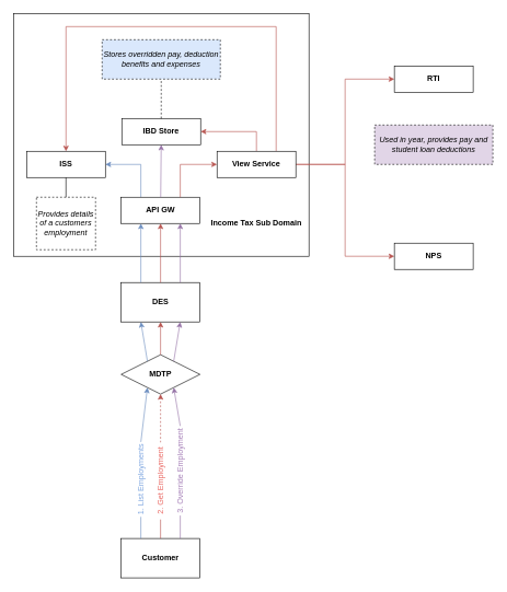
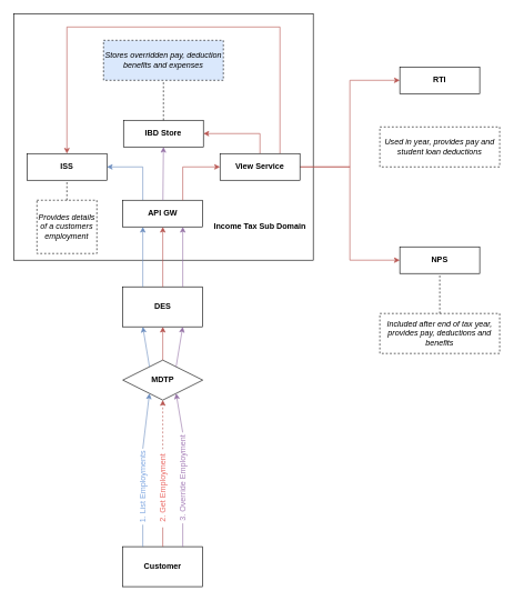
  <mxCell id="0" />
  <mxCell id="1" parent="0" />
  <mxCell id="2" value="DES" style="rounded=0;whiteSpace=wrap;html=1;fontStyle=1" parent="1" vertex="1"><mxGeometry x="184" y="430" width="120" height="60" as="geometry" /></mxCell>
  <mxCell id="3" value="MDTP" style="rhombus;whiteSpace=wrap;html=1;fontStyle=1;" parent="1" vertex="1"><mxGeometry x="184" y="540" width="120" height="60" as="geometry" /></mxCell>
  <mxCell id="4" value="Customer" style="rounded=0;whiteSpace=wrap;html=1;fontStyle=1" parent="1" vertex="1"><mxGeometry x="184" y="820" width="120" height="60" as="geometry" /></mxCell>
  <mxCell id="5" value="" style="rounded=0;whiteSpace=wrap;html=1;" parent="1" vertex="1"><mxGeometry x="20" y="20" width="450" height="370" as="geometry" /></mxCell>
  <mxCell id="6" value="" style="rounded=0;orthogonalLoop=1;jettySize=auto;html=1;entryX=1;entryY=0.5;entryDx=0;entryDy=0;fontColor=#7EA6E0;exitX=0.25;exitY=0;exitDx=0;exitDy=0;fillColor=#dae8fc;strokeColor=#6c8ebf;edgeStyle=orthogonalEdgeStyle;" parent="1" source="7" target="8" edge="1"><mxGeometry x="-0.304" y="-3" relative="1" as="geometry"><mxPoint as="offset" /></mxGeometry></mxCell>
  <mxCell id="7" value="API GW" style="rounded=0;whiteSpace=wrap;html=1;fontStyle=1" parent="1" vertex="1"><mxGeometry x="184" y="300" width="120" height="40" as="geometry" /></mxCell>
  <mxCell id="8" value="ISS" style="rounded=0;whiteSpace=wrap;html=1;fontStyle=1" parent="1" vertex="1"><mxGeometry x="40" y="230" width="120" height="40" as="geometry" /></mxCell>
  <mxCell id="9" value="IBD Store" style="rounded=0;whiteSpace=wrap;html=1;fontStyle=1" parent="1" vertex="1"><mxGeometry x="185" y="180" width="120" height="40" as="geometry" /></mxCell>
  <mxCell id="10" style="edgeStyle=orthogonalEdgeStyle;rounded=0;orthogonalLoop=1;jettySize=auto;html=1;entryX=0;entryY=0.5;entryDx=0;entryDy=0;fontColor=#7EA6E0;fillColor=#f8cecc;strokeColor=#b85450;" parent="1" source="14" target="17" edge="1"><mxGeometry relative="1" as="geometry" /></mxCell>
  <mxCell id="11" style="edgeStyle=orthogonalEdgeStyle;rounded=0;orthogonalLoop=1;jettySize=auto;html=1;entryX=0;entryY=0.5;entryDx=0;entryDy=0;fontColor=#7EA6E0;fillColor=#f8cecc;strokeColor=#b85450;" parent="1" source="14" target="18" edge="1"><mxGeometry relative="1" as="geometry" /></mxCell>
  <mxCell id="12" style="edgeStyle=orthogonalEdgeStyle;rounded=0;orthogonalLoop=1;jettySize=auto;html=1;entryX=0.5;entryY=0;entryDx=0;entryDy=0;fontColor=#000000;fillColor=#f8cecc;strokeColor=#b85450;jumpStyle=arc;exitX=0.75;exitY=0;exitDx=0;exitDy=0;" parent="1" source="14" target="8" edge="1"><mxGeometry relative="1" as="geometry"><Array as="points"><mxPoint x="420" y="40" /><mxPoint x="100" y="40" /></Array></mxGeometry></mxCell>
  <mxCell id="13" style="edgeStyle=orthogonalEdgeStyle;rounded=0;jumpStyle=arc;orthogonalLoop=1;jettySize=auto;html=1;entryX=1;entryY=0.5;entryDx=0;entryDy=0;fontColor=#000000;exitX=0.5;exitY=0;exitDx=0;exitDy=0;fillColor=#f8cecc;strokeColor=#b85450;" parent="1" source="14" target="9" edge="1"><mxGeometry relative="1" as="geometry" /></mxCell>
  <mxCell id="14" value="View Service" style="rounded=0;whiteSpace=wrap;html=1;fontStyle=1" parent="1" vertex="1"><mxGeometry x="330" y="230" width="120" height="40" as="geometry" /></mxCell>
  <mxCell id="15" value="" style="endArrow=classic;html=1;entryX=0.25;entryY=1;entryDx=0;entryDy=0;exitX=0.25;exitY=0;exitDx=0;exitDy=0;fillColor=#dae8fc;strokeColor=#6c8ebf;fontColor=#7EA6E0;" parent="1" source="2" target="7" edge="1"><mxGeometry x="-0.091" y="4" width="50" height="50" relative="1" as="geometry"><mxPoint x="40" y="490" as="sourcePoint" /><mxPoint x="90" y="440" as="targetPoint" /><mxPoint as="offset" /></mxGeometry></mxCell>
  <mxCell id="16" style="edgeStyle=none;rounded=0;orthogonalLoop=1;jettySize=auto;html=1;exitX=0.5;exitY=1;exitDx=0;exitDy=0;fontColor=#7EA6E0;" parent="1" source="8" target="8" edge="1"><mxGeometry relative="1" as="geometry" /></mxCell>
  <mxCell id="17" value="RTI" style="rounded=0;whiteSpace=wrap;html=1;fontStyle=1" parent="1" vertex="1"><mxGeometry x="600" y="100" width="120" height="40" as="geometry" /></mxCell>
  <mxCell id="18" value="NPS" style="rounded=0;whiteSpace=wrap;html=1;fontStyle=1" parent="1" vertex="1"><mxGeometry x="600" y="370" width="120" height="40" as="geometry" /></mxCell>
  <mxCell id="19" value="" style="endArrow=classic;html=1;fontColor=#7EA6E0;exitX=0.5;exitY=0;exitDx=0;exitDy=0;entryX=0.5;entryY=1;entryDx=0;entryDy=0;fillColor=#f8cecc;strokeColor=#b85450;" parent="1" source="2" target="7" edge="1"><mxGeometry width="50" height="50" relative="1" as="geometry"><mxPoint x="290" y="450" as="sourcePoint" /><mxPoint x="340" y="400" as="targetPoint" /></mxGeometry></mxCell>
  <mxCell id="20" value="" style="endArrow=classic;html=1;fontColor=#EA6B66;exitX=0.75;exitY=0;exitDx=0;exitDy=0;entryX=0;entryY=0.5;entryDx=0;entryDy=0;fillColor=#f8cecc;strokeColor=#b85450;edgeStyle=orthogonalEdgeStyle;rounded=0;" parent="1" source="7" target="14" edge="1"><mxGeometry width="50" height="50" relative="1" as="geometry"><mxPoint x="280" y="460" as="sourcePoint" /><mxPoint x="330" y="410" as="targetPoint" /></mxGeometry></mxCell>
  <mxCell id="21" value="" style="endArrow=classic;html=1;fontColor=#EA6B66;exitX=0.75;exitY=0;exitDx=0;exitDy=0;entryX=0.75;entryY=1;entryDx=0;entryDy=0;fillColor=#e1d5e7;strokeColor=#9673a6;" parent="1" source="2" target="7" edge="1"><mxGeometry width="50" height="50" relative="1" as="geometry"><mxPoint x="330" y="440" as="sourcePoint" /><mxPoint x="380" y="390" as="targetPoint" /></mxGeometry></mxCell>
  <mxCell id="22" value="" style="endArrow=classic;html=1;fontColor=#A680B8;entryX=0.5;entryY=1;entryDx=0;entryDy=0;fillColor=#e1d5e7;strokeColor=#9673a6;" parent="1" source="7" target="9" edge="1"><mxGeometry width="50" height="50" relative="1" as="geometry"><mxPoint x="340" y="470" as="sourcePoint" /><mxPoint x="390" y="420" as="targetPoint" /></mxGeometry></mxCell>
  <mxCell id="23" value="Income Tax Sub Domain" style="text;html=1;strokeColor=none;fillColor=none;align=center;verticalAlign=middle;whiteSpace=wrap;rounded=0;fontColor=#000000;fontStyle=1" parent="1" vertex="1"><mxGeometry x="315" y="330" width="150" height="20" as="geometry" /></mxCell>
- <mxCell id="26" value="&lt;i&gt;Used in year, provides pay and student loan deductions&lt;/i&gt;" style="rounded=0;whiteSpace=wrap;html=1;fontColor=#000000;dashed=1;fillColor=#e1d5e7;" parent="1" vertex="1"><mxGeometry x="570" y="190" width="180" height="60" as="geometry" /></mxCell>
+ <mxCell id="24" value="&lt;i&gt;Included after end of tax year,&lt;br&gt;provides pay, deductions and benefits&lt;/i&gt;" style="rounded=0;whiteSpace=wrap;html=1;fontColor=#000000;dashed=1;" parent="1" vertex="1"><mxGeometry x="570" y="470" width="180" height="60" as="geometry" /></mxCell>
+ <mxCell id="25" value="" style="endArrow=none;dashed=1;html=1;fontColor=#000000;entryX=0.5;entryY=1;entryDx=0;entryDy=0;exitX=0.5;exitY=0;exitDx=0;exitDy=0;" parent="1" source="24" target="18" edge="1"><mxGeometry width="50" height="50" relative="1" as="geometry"><mxPoint x="610" y="620" as="sourcePoint" /><mxPoint x="660" y="570" as="targetPoint" /></mxGeometry></mxCell>
+ <mxCell id="26" value="&lt;i&gt;Used in year, provides pay and student loan deductions&lt;/i&gt;" style="rounded=0;whiteSpace=wrap;html=1;fontColor=#000000;dashed=1;" parent="1" vertex="1"><mxGeometry x="570" y="190" width="180" height="60" as="geometry" /></mxCell>
  <mxCell id="27" value="&lt;i&gt;Provides details of a customers employment&lt;/i&gt;" style="rounded=0;whiteSpace=wrap;html=1;fontColor=#000000;dashed=1;" parent="1" vertex="1"><mxGeometry x="55" y="300" width="90" height="80" as="geometry" /></mxCell>
- <mxCell id="28" value="" style="endArrow=none;dashed=0;html=1;fontColor=#000000;entryX=0.5;entryY=1;entryDx=0;entryDy=0;exitX=0.5;exitY=0;exitDx=0;exitDy=0;" parent="1" source="27" target="8" edge="1"><mxGeometry width="50" height="50" relative="1" as="geometry"><mxPoint x="-40" y="340" as="sourcePoint" /><mxPoint x="10" y="290" as="targetPoint" /></mxGeometry></mxCell>
+ <mxCell id="28" value="" style="endArrow=none;dashed=1;html=1;fontColor=#000000;entryX=0.5;entryY=1;entryDx=0;entryDy=0;exitX=0.5;exitY=0;exitDx=0;exitDy=0;" parent="1" source="27" target="8" edge="1"><mxGeometry width="50" height="50" relative="1" as="geometry"><mxPoint x="-40" y="340" as="sourcePoint" /><mxPoint x="10" y="290" as="targetPoint" /></mxGeometry></mxCell>
  <mxCell id="29" value="&lt;i&gt;Stores overridden pay, deduction benefits and expenses&lt;/i&gt;" style="rounded=0;whiteSpace=wrap;html=1;fontColor=#000000;dashed=1;fillColor=#dae8fc;" parent="1" vertex="1"><mxGeometry x="155" y="60" width="180" height="60" as="geometry" /></mxCell>
  <mxCell id="30" value="" style="endArrow=none;dashed=1;html=1;fontColor=#000000;exitX=0.5;exitY=0;exitDx=0;exitDy=0;entryX=0.5;entryY=1;entryDx=0;entryDy=0;" parent="1" source="9" target="29" edge="1"><mxGeometry width="50" height="50" relative="1" as="geometry"><mxPoint x="470" y="60" as="sourcePoint" /><mxPoint x="520" y="10" as="targetPoint" /></mxGeometry></mxCell>
  <mxCell id="31" value="" style="endArrow=classic;html=1;fontColor=#EA6B66;exitX=0.75;exitY=0;exitDx=0;exitDy=0;entryX=0.75;entryY=1;entryDx=0;entryDy=0;fillColor=#e1d5e7;strokeColor=#9673a6;" parent="1" source="3" target="2" edge="1"><mxGeometry width="50" height="50" relative="1" as="geometry"><mxPoint x="284" y="550" as="sourcePoint" /><mxPoint x="284" y="350" as="targetPoint" /></mxGeometry></mxCell>
  <mxCell id="32" value="" style="endArrow=classic;html=1;fontColor=#7EA6E0;exitX=0.5;exitY=0;exitDx=0;exitDy=0;entryX=0.5;entryY=1;entryDx=0;entryDy=0;fillColor=#f8cecc;strokeColor=#b85450;" parent="1" source="3" target="2" edge="1"><mxGeometry width="50" height="50" relative="1" as="geometry"><mxPoint x="254" y="550" as="sourcePoint" /><mxPoint x="254" y="350" as="targetPoint" /></mxGeometry></mxCell>
  <mxCell id="33" value="" style="endArrow=classic;html=1;entryX=0.25;entryY=1;entryDx=0;entryDy=0;exitX=0.25;exitY=0;exitDx=0;exitDy=0;fillColor=#dae8fc;strokeColor=#6c8ebf;fontColor=#7EA6E0;" parent="1" source="3" target="2" edge="1"><mxGeometry x="-0.091" y="4" width="50" height="50" relative="1" as="geometry"><mxPoint x="224" y="550" as="sourcePoint" /><mxPoint x="224" y="350" as="targetPoint" /><mxPoint as="offset" /></mxGeometry></mxCell>
  <mxCell id="34" value="" style="endArrow=classic;html=1;fontColor=#EA6B66;exitX=1;exitY=0.5;exitDx=0;exitDy=0;entryX=0.75;entryY=1;entryDx=0;entryDy=0;fillColor=#e1d5e7;strokeColor=#9673a6;" parent="1" source="41" target="3" edge="1"><mxGeometry width="50" height="50" relative="1" as="geometry"><mxPoint x="284" y="690" as="sourcePoint" /><mxPoint x="284" y="610" as="targetPoint" /></mxGeometry></mxCell>
  <mxCell id="35" value="" style="endArrow=classic;html=1;fontColor=#7EA6E0;exitX=1;exitY=0.5;exitDx=0;exitDy=0;entryX=0.5;entryY=1;entryDx=0;entryDy=0;fillColor=#f8cecc;strokeColor=#b85450;dashed=1;" parent="1" source="39" target="3" edge="1"><mxGeometry width="50" height="50" relative="1" as="geometry"><mxPoint x="254" y="690" as="sourcePoint" /><mxPoint x="254" y="610" as="targetPoint" /></mxGeometry></mxCell>
  <mxCell id="36" value="" style="endArrow=classic;html=1;entryX=0.25;entryY=1;entryDx=0;entryDy=0;exitX=1;exitY=0.5;exitDx=0;exitDy=0;fillColor=#dae8fc;strokeColor=#6c8ebf;fontColor=#7EA6E0;" parent="1" source="37" target="3" edge="1"><mxGeometry x="-0.091" y="4" width="50" height="50" relative="1" as="geometry"><mxPoint x="224" y="690" as="sourcePoint" /><mxPoint x="224" y="610" as="targetPoint" /><mxPoint as="offset" /></mxGeometry></mxCell>
  <mxCell id="37" value="1. List Employments" style="text;html=1;strokeColor=none;fillColor=#ffffff;align=center;verticalAlign=middle;whiteSpace=wrap;rounded=0;fontColor=#7EA6E0;rotation=-90;" parent="1" vertex="1"><mxGeometry x="157" y="720" width="114" height="20" as="geometry" /></mxCell>
  <mxCell id="38" value="" style="endArrow=none;html=1;entryX=0;entryY=0.5;entryDx=0;entryDy=0;exitX=0.25;exitY=0;exitDx=0;exitDy=0;fillColor=#dae8fc;strokeColor=#6c8ebf;fontColor=#7EA6E0;endFill=0;" parent="1" source="4" target="37" edge="1"><mxGeometry x="-0.091" y="4" width="50" height="50" relative="1" as="geometry"><mxPoint x="214" y="820" as="sourcePoint" /><mxPoint x="214" y="600" as="targetPoint" /><mxPoint as="offset" /></mxGeometry></mxCell>
  <mxCell id="39" value="2. Get Employment" style="text;html=1;align=center;verticalAlign=middle;whiteSpace=wrap;rounded=0;fontColor=#EA6B66;rotation=-90;fillColor=#ffffff;" parent="1" vertex="1"><mxGeometry x="185.5" y="722.5" width="117" height="20" as="geometry" /></mxCell>
  <mxCell id="40" value="" style="endArrow=none;html=1;fontColor=#7EA6E0;exitX=0.5;exitY=0;exitDx=0;exitDy=0;fillColor=#f8cecc;strokeColor=#b85450;endFill=0;entryX=0;entryY=0.5;entryDx=0;entryDy=0;" parent="1" source="4" target="39" edge="1"><mxGeometry width="50" height="50" relative="1" as="geometry"><mxPoint x="244" y="820" as="sourcePoint" /><mxPoint x="244" y="770" as="targetPoint" /></mxGeometry></mxCell>
  <mxCell id="41" value="3. Override Employment" style="text;html=1;strokeColor=none;fillColor=#ffffff;align=center;verticalAlign=middle;whiteSpace=wrap;rounded=0;fontColor=#A680B8;rotation=-90;" parent="1" vertex="1"><mxGeometry x="206" y="707" width="136" height="20" as="geometry" /></mxCell>
  <mxCell id="42" value="" style="endArrow=none;html=1;fontColor=#EA6B66;exitX=0.75;exitY=0;exitDx=0;exitDy=0;fillColor=#e1d5e7;strokeColor=#9673a6;endFill=0;entryX=0;entryY=0.5;entryDx=0;entryDy=0;" parent="1" source="4" target="41" edge="1"><mxGeometry width="50" height="50" relative="1" as="geometry"><mxPoint x="274" y="820" as="sourcePoint" /><mxPoint x="370" y="730" as="targetPoint" /></mxGeometry></mxCell>
